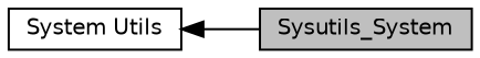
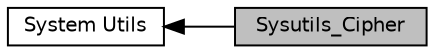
  digraph {
    rankdir=LR
    node [color=black fontname=Helvetica fontsize=10 shape=box style=filled]
-   n1 [fillcolor=grey75 fontcolor=black height=0.2 label=Sysutils_System width=0.4]
+   n1 [fillcolor=grey75 fontcolor=black height=0.2 label=Sysutils_Cipher width=0.4]
    n2 [fillcolor=white height=0.2 label="System Utils" width=0.4]
    n2 -> n1 [dir=back fontname=Helvetica fontsize=10 labelfontname=Helvetica labelfontsize=10 shape=plaintext style=solid]
  }
